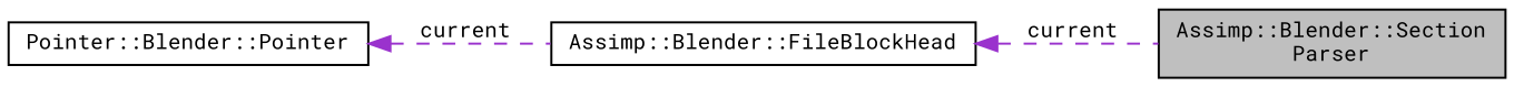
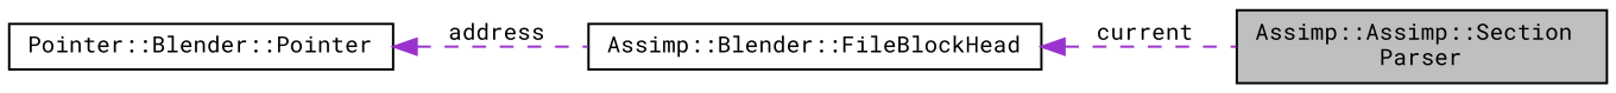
  digraph {
    fontname="Roboto Mono"
    rankdir=LR
    node [color=black fillcolor=white fontname="Roboto Mono" fontsize=10 shape=record style=filled]
    edge [color=darkorchid3 dir=back fontname="Roboto Mono" fontsize=10 labelfontname=Helvetica labelfontsize=10 style=dashed]
-   n1 [fillcolor=grey75 fontcolor=black height=0.2 label="Assimp::Blender::Section\lParser" width=0.4]
+   n1 [fillcolor=grey75 fontcolor=black height=0.2 label="Assimp::Assimp::Section\lParser" width=0.4]
    n2 [height=0.2 label="Assimp::Blender::FileBlockHead" width=0.4]
    n3 [height=0.2 label="Pointer::Blender::Pointer" width=0.4]
    n2 -> n1 [label=" current"]
-   n3 -> n2 [label=" current"]
+   n3 -> n2 [label=" address"]
  }
